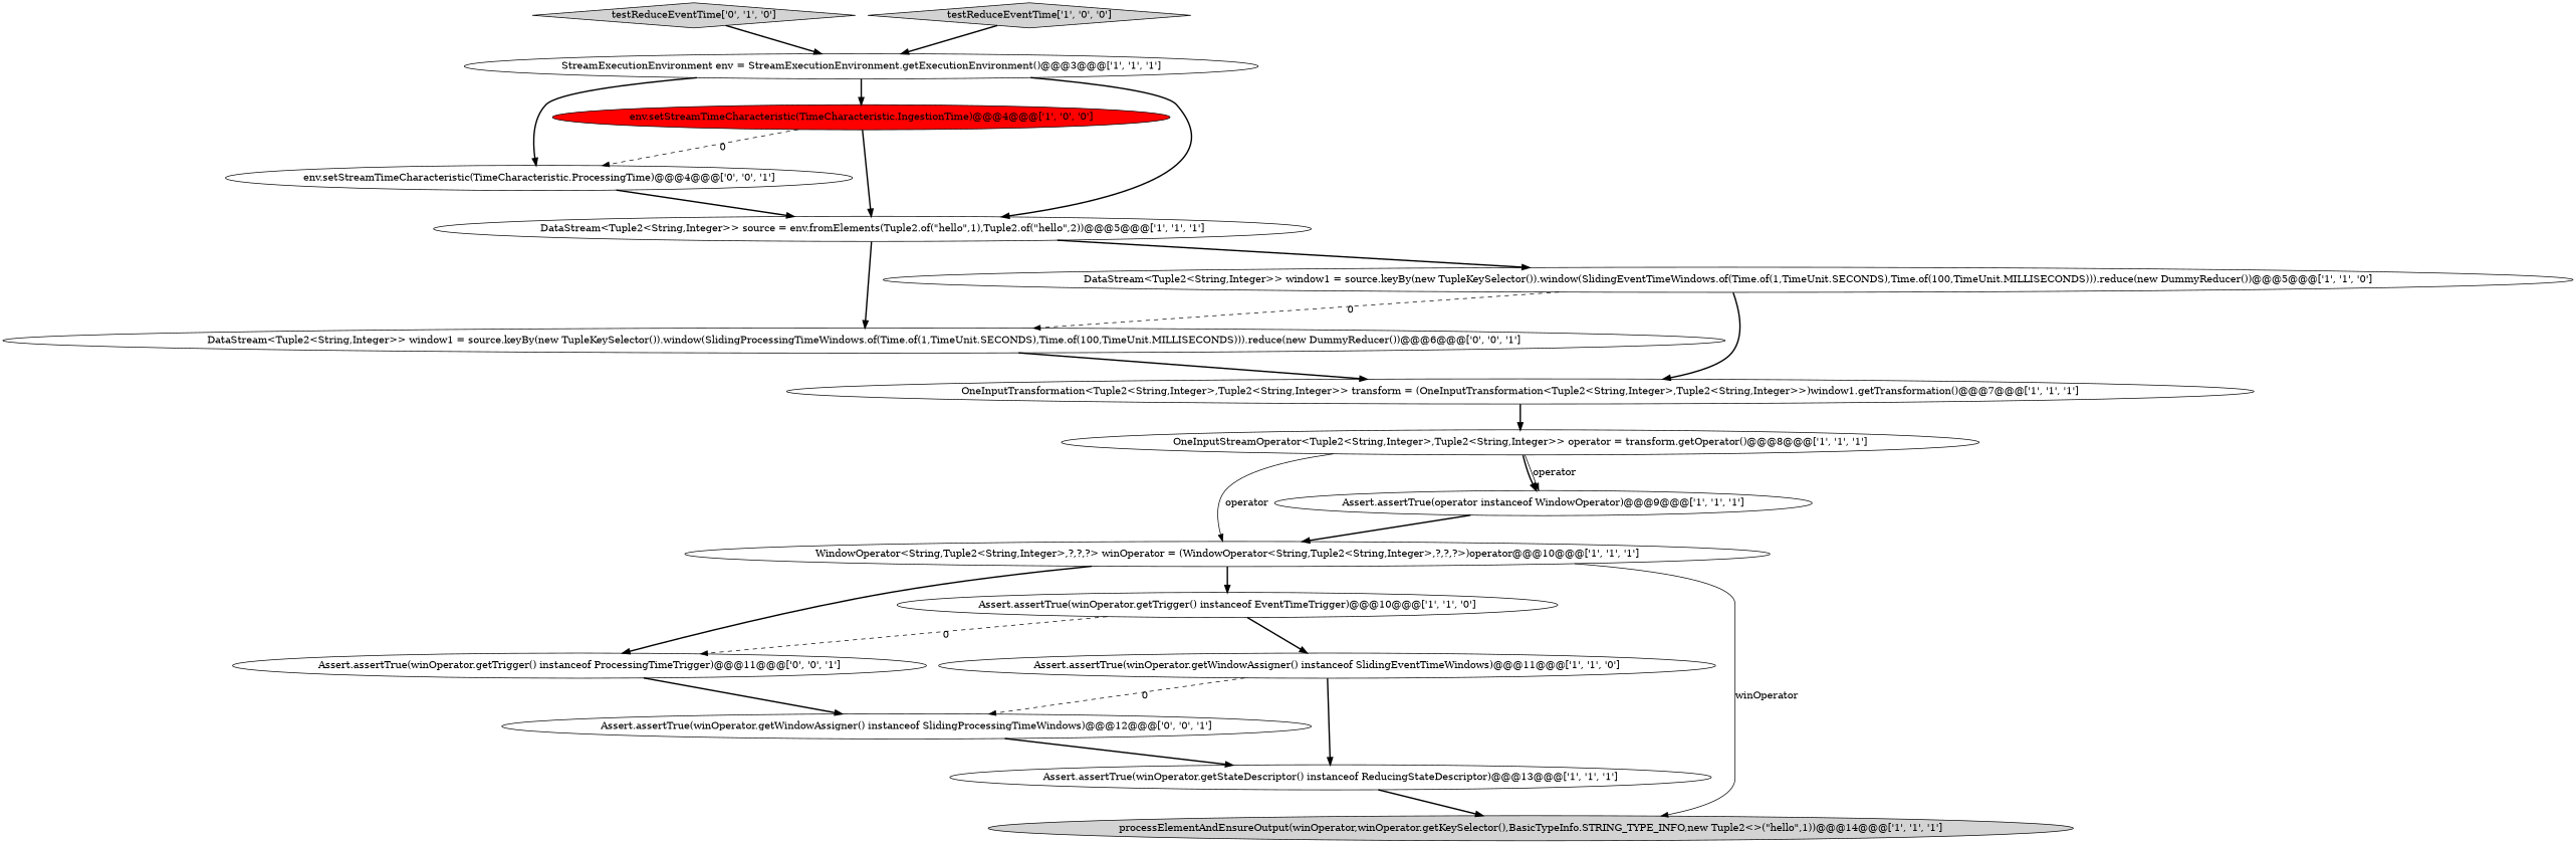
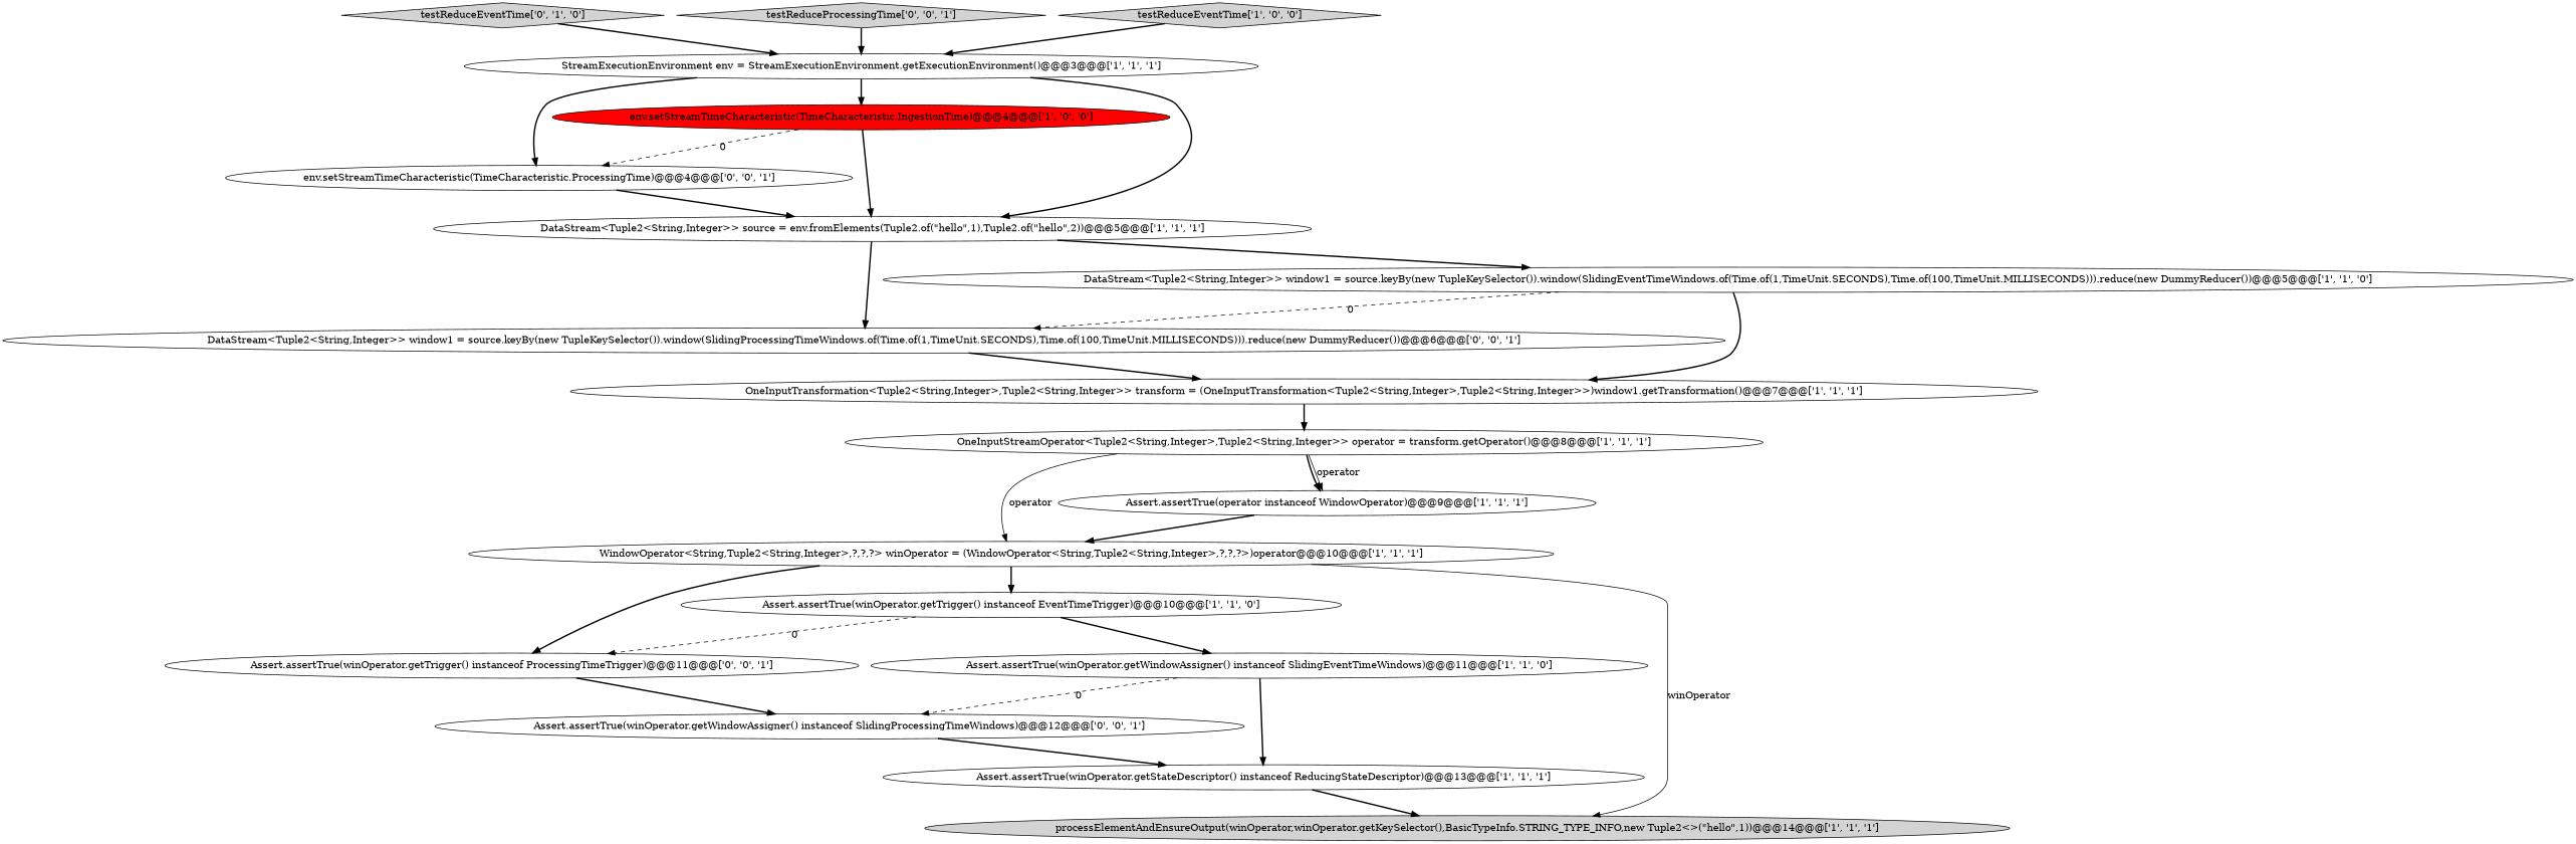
  digraph {
    node [fillcolor=white shape=ellipse style=filled]
    edge [style=bold]
    n1 [label="WindowOperator<String,Tuple2<String,Integer>,?,?,?> winOperator = (WindowOperator<String,Tuple2<String,Integer>,?,?,?>)operator@@@10@@@['1', '1', '1']"]
    n2 [label="Assert.assertTrue(winOperator.getTrigger() instanceof ProcessingTimeTrigger)@@@11@@@['0', '0', '1']"]
    n3 [label="Assert.assertTrue(winOperator.getTrigger() instanceof EventTimeTrigger)@@@10@@@['1', '1', '0']"]
    n4 [fillcolor=lightgray label="processElementAndEnsureOutput(winOperator,winOperator.getKeySelector(),BasicTypeInfo.STRING_TYPE_INFO,new Tuple2<>(\"hello\",1))@@@14@@@['1', '1', '1']"]
    n5 [label="Assert.assertTrue(winOperator.getWindowAssigner() instanceof SlidingProcessingTimeWindows)@@@12@@@['0', '0', '1']"]
    n6 [label="Assert.assertTrue(winOperator.getStateDescriptor() instanceof ReducingStateDescriptor)@@@13@@@['1', '1', '1']"]
    n7 [label="Assert.assertTrue(winOperator.getWindowAssigner() instanceof SlidingEventTimeWindows)@@@11@@@['1', '1', '0']"]
    n8 [label="DataStream<Tuple2<String,Integer>> window1 = source.keyBy(new TupleKeySelector()).window(SlidingProcessingTimeWindows.of(Time.of(1,TimeUnit.SECONDS),Time.of(100,TimeUnit.MILLISECONDS))).reduce(new DummyReducer())@@@6@@@['0', '0', '1']"]
    n9 [label="OneInputTransformation<Tuple2<String,Integer>,Tuple2<String,Integer>> transform = (OneInputTransformation<Tuple2<String,Integer>,Tuple2<String,Integer>>)window1.getTransformation()@@@7@@@['1', '1', '1']"]
    n10 [label="DataStream<Tuple2<String,Integer>> window1 = source.keyBy(new TupleKeySelector()).window(SlidingEventTimeWindows.of(Time.of(1,TimeUnit.SECONDS),Time.of(100,TimeUnit.MILLISECONDS))).reduce(new DummyReducer())@@@5@@@['1', '1', '0']"]
    n11 [label="StreamExecutionEnvironment env = StreamExecutionEnvironment.getExecutionEnvironment()@@@3@@@['1', '1', '1']"]
    n12 [label="env.setStreamTimeCharacteristic(TimeCharacteristic.ProcessingTime)@@@4@@@['0', '0', '1']"]
    n13 [fillcolor=red label="env.setStreamTimeCharacteristic(TimeCharacteristic.IngestionTime)@@@4@@@['1', '0', '0']"]
    n14 [label="DataStream<Tuple2<String,Integer>> source = env.fromElements(Tuple2.of(\"hello\",1),Tuple2.of(\"hello\",2))@@@5@@@['1', '1', '1']"]
    n15 [label="Assert.assertTrue(operator instanceof WindowOperator)@@@9@@@['1', '1', '1']"]
    n16 [fillcolor=lightgray label="testReduceEventTime['0', '1', '0']" shape=diamond]
+   n17 [fillcolor=lightgray label="testReduceProcessingTime['0', '0', '1']" shape=diamond]
    n18 [label="OneInputStreamOperator<Tuple2<String,Integer>,Tuple2<String,Integer>> operator = transform.getOperator()@@@8@@@['1', '1', '1']"]
    n19 [fillcolor=lightgray label="testReduceEventTime['1', '0', '0']" shape=diamond]
    n1 -> n2
    n1 -> n3
    n1 -> n4 [label=winOperator style=solid]
    n2 -> n5
    n3 -> n2 [label=0 style=dashed]
    n3 -> n7
    n5 -> n6
    n6 -> n4
    n7 -> n5 [label=0 style=dashed]
    n7 -> n6
    n8 -> n9
    n9 -> n18
    n10 -> n8 [label=0 style=dashed]
    n10 -> n9
    n11 -> n12
    n11 -> n13
    n11 -> n14
    n12 -> n14
    n13 -> n12 [label=0 style=dashed]
    n13 -> n14
    n14 -> n8
    n14 -> n10
    n15 -> n1
    n16 -> n11
+   n17 -> n11
    n18 -> n1 [label=operator style=solid]
    n18 -> n15
    n18 -> n15 [label=operator style=solid]
    n19 -> n11
  }
